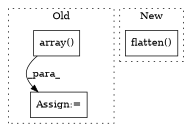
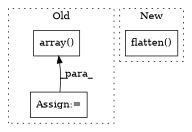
  digraph {
    node [a=75 shape=box]
    n1 [l="9,1" label="array()" s="3683,3717"]
    n2 [a=68 l=3 label="Assign:=" s=3680]
    n3 [l=44 label="flatten()" s=3614]
    subgraph cluster_1 {
      label=Old
      style=dotted
      n1
      n2
    }
    subgraph cluster_2 {
      label=New
      style=dotted
      n3
    }
-   n1 -> n2 [label=_para_]
+   n2 -> n1 [label=_para_]
  }
